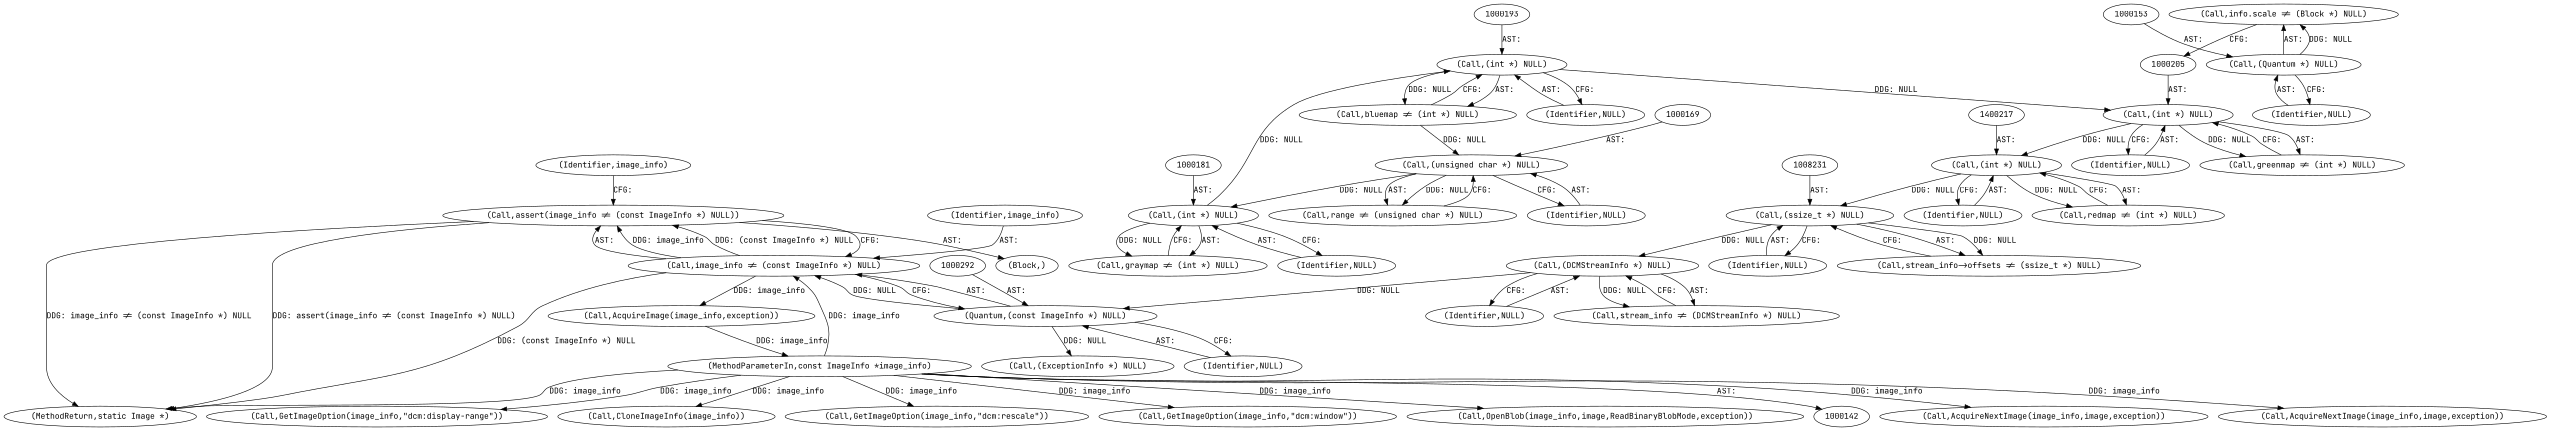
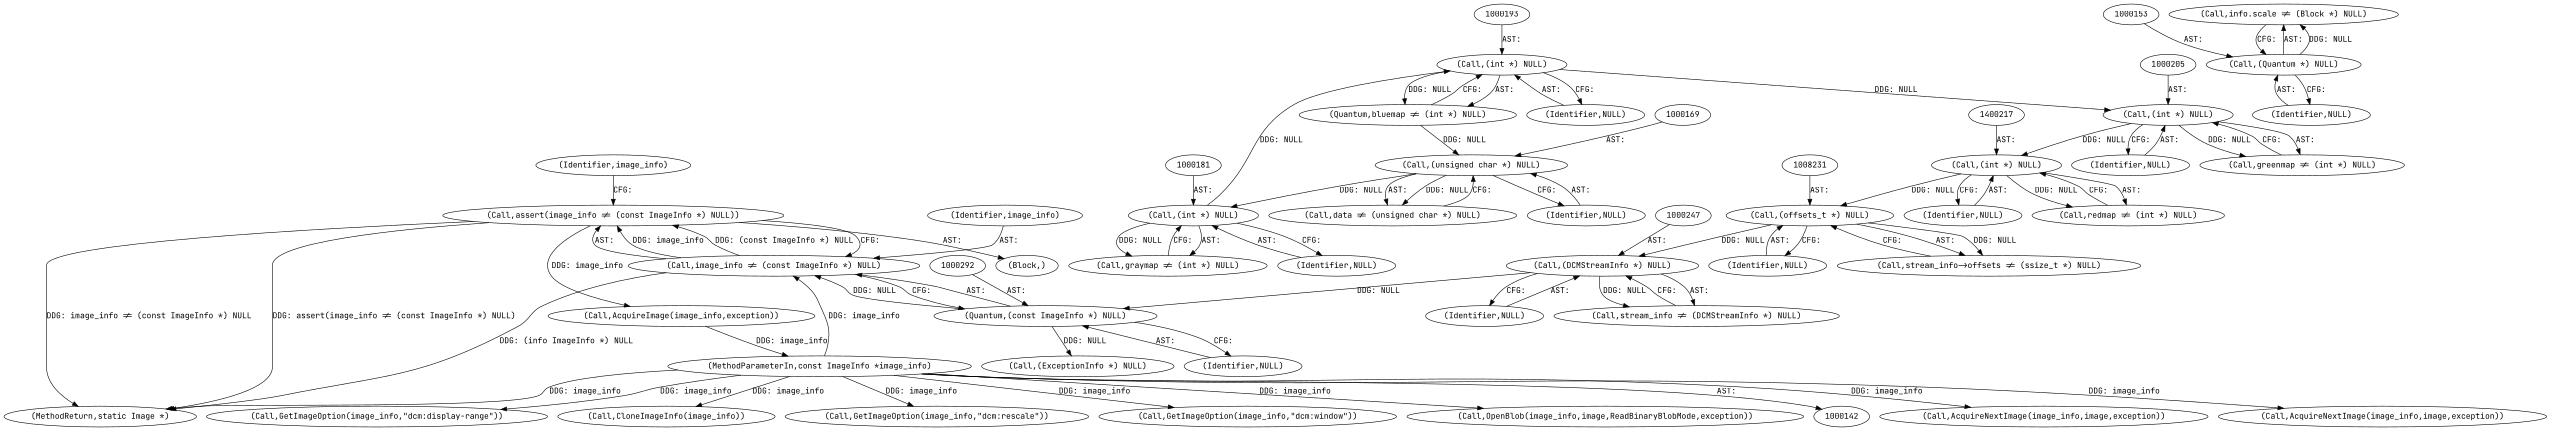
  digraph {
    fontname="JetBrains Mono"
    node [fontname="JetBrains Mono"]
    edge [fontname="JetBrains Mono"]
    n1 [label="(Call,assert(image_info != (const ImageInfo *) NULL))"]
    n2 [label="(Call,image_info != (const ImageInfo *) NULL)"]
    n3 [label="(Block,)"]
    n4 [label="(MethodReturn,static Image *)"]
    n5 [label="(Quantum,(const ImageInfo *) NULL)"]
    n6 [label="(Call,AcquireImage(image_info,exception))"]
    n7 [label="(Call,(ExceptionInfo *) NULL)"]
    n8 [label="(Identifier,NULL)"]
    n9 [label="(MethodParameterIn,const ImageInfo *image_info)"]
    n10 [label="(Call,AcquireNextImage(image_info,image,exception))"]
    n11 [label="(Call,AcquireNextImage(image_info,image,exception))"]
    n12 [label="(Call,GetImageOption(image_info,\"dcm:display-range\"))"]
    n13 [label="(Call,CloneImageInfo(image_info))"]
    n14 [label="(Call,GetImageOption(image_info,\"dcm:rescale\"))"]
    n15 [label="(Call,GetImageOption(image_info,\"dcm:window\"))"]
    n16 [label="(Call,OpenBlob(image_info,image,ReadBinaryBlobMode,exception))"]
    1000142
    n18 [label="(Call,(DCMStreamInfo *) NULL)"]
    n19 [label="(Call,stream_info != (DCMStreamInfo *) NULL)"]
    n20 [label="(Identifier,NULL)"]
-   n21 [label="(Call,(ssize_t *) NULL)"]
+   n21 [label="(Call,(offsets_t *) NULL)"]
    n22 [label="(Call,stream_info->offsets != (ssize_t *) NULL)"]
    n23 [label="(Identifier,NULL)"]
    n24 [label="(Call,(int *) NULL)"]
    n25 [label="(Call,redmap != (int *) NULL)"]
    n26 [label="(Identifier,NULL)"]
    n27 [label="(Call,(int *) NULL)"]
    n28 [label="(Call,greenmap != (int *) NULL)"]
    n29 [label="(Identifier,NULL)"]
    n30 [label="(Call,(int *) NULL)"]
    n31 [label="(Identifier,NULL)"]
-   n32 [label="(Call,bluemap != (int *) NULL)"]
+   n32 [label="(Quantum,bluemap != (int *) NULL)"]
    n33 [label="(Call,(unsigned char *) NULL)"]
    n34 [label="(Call,(int *) NULL)"]
    n35 [label="(Call,graymap != (int *) NULL)"]
    n36 [label="(Identifier,NULL)"]
    n37 [label="(Identifier,NULL)"]
-   n38 [label="(Call,range != (unsigned char *) NULL)"]
+   n38 [label="(Call,data != (unsigned char *) NULL)"]
    n39 [label="(Call,(Quantum *) NULL)"]
    n40 [label="(Identifier,NULL)"]
    n41 [label="(Call,info.scale != (Block *) NULL)"]
    n42 [label="(Identifier,image_info)"]
    n43 [label="(Identifier,image_info)"]
    1000292
+   1000247
    n46 [label=1008231]
    n47 [label=1400217]
    1000205
    1000193
    1000181
    1000169
    1000153
    n1 -> n2 [label="CFG: "]
    n1 -> n3 [label="AST: "]
    n1 -> n4 [label="DDG: image_info != (const ImageInfo *) NULL"]
    n1 -> n4 [label="DDG: assert(image_info != (const ImageInfo *) NULL)"]
    n2 -> n1 [label="AST: "]
    n2 -> n1 [label="DDG: image_info"]
    n2 -> n1 [label="DDG: (const ImageInfo *) NULL"]
-   n2 -> n4 [label="DDG: (const ImageInfo *) NULL"]
+   n2 -> n4 [label="DDG: (info ImageInfo *) NULL"]
    n2 -> n5 [label="CFG: "]
-   n2 -> n6 [label="DDG: image_info"]
+   n1 -> n6 [label="DDG: image_info"]
    n5 -> n2 [label="AST: "]
    n5 -> n2 [label="DDG: NULL"]
    n5 -> n7 [label="DDG: NULL"]
    n5 -> n8 [label="CFG: "]
    n6 -> n9 [label="DDG: image_info"]
    n8 -> n5 [label="AST: "]
    n9 -> n2 [label="DDG: image_info"]
    n9 -> n4 [label="DDG: image_info"]
    n9 -> n10 [label="DDG: image_info"]
    n9 -> n11 [label="DDG: image_info"]
    n9 -> n12 [label="DDG: image_info"]
    n9 -> n13 [label="DDG: image_info"]
    n9 -> n14 [label="DDG: image_info"]
    n9 -> n15 [label="DDG: image_info"]
    n9 -> n16 [label="DDG: image_info"]
    n9 -> 1000142 [label="AST: "]
    n18 -> n5 [label="DDG: NULL"]
    n18 -> n19 [label="AST: "]
    n18 -> n19 [label="DDG: NULL"]
    n18 -> n20 [label="CFG: "]
    n19 -> n18 [label="CFG: "]
    n20 -> n18 [label="AST: "]
    n21 -> n18 [label="DDG: NULL"]
    n21 -> n22 [label="AST: "]
    n21 -> n22 [label="DDG: NULL"]
    n21 -> n23 [label="CFG: "]
    n22 -> n21 [label="CFG: "]
    n23 -> n21 [label="AST: "]
    n24 -> n21 [label="DDG: NULL"]
    n24 -> n25 [label="AST: "]
    n24 -> n25 [label="DDG: NULL"]
    n24 -> n26 [label="CFG: "]
    n25 -> n24 [label="CFG: "]
    n26 -> n24 [label="AST: "]
    n27 -> n24 [label="DDG: NULL"]
    n27 -> n28 [label="AST: "]
    n27 -> n28 [label="DDG: NULL"]
    n27 -> n29 [label="CFG: "]
    n28 -> n27 [label="CFG: "]
    n29 -> n27 [label="AST: "]
    n30 -> n27 [label="DDG: NULL"]
    n30 -> n31 [label="CFG: "]
    n30 -> n32 [label="AST: "]
    n30 -> n32 [label="DDG: NULL"]
    n31 -> n30 [label="AST: "]
    n32 -> n30 [label="CFG: "]
    n32 -> n33 [label="DDG: NULL"]
    n33 -> n34 [label="DDG: NULL"]
    n33 -> n37 [label="CFG: "]
    n33 -> n38 [label="AST: "]
    n33 -> n38 [label="DDG: NULL"]
    n34 -> n30 [label="DDG: NULL"]
    n34 -> n35 [label="AST: "]
    n34 -> n35 [label="DDG: NULL"]
    n34 -> n36 [label="CFG: "]
    n35 -> n34 [label="CFG: "]
    n36 -> n34 [label="AST: "]
    n37 -> n33 [label="AST: "]
    n38 -> n33 [label="CFG: "]
    n39 -> n40 [label="CFG: "]
    n39 -> n41 [label="AST: "]
    n39 -> n41 [label="DDG: NULL"]
    n40 -> n39 [label="AST: "]
-   n41 -> 1000205 [label="CFG: "]
+   n41 -> n39 [label="CFG: "]
    n42 -> n2 [label="AST: "]
    n43 -> n1 [label="CFG: "]
    1000292 -> n5 [label="AST: "]
+   1000247 -> n18 [label="AST: "]
    n46 -> n21 [label="AST: "]
    n47 -> n24 [label="AST: "]
    1000205 -> n27 [label="AST: "]
    1000193 -> n30 [label="AST: "]
    1000181 -> n34 [label="AST: "]
    1000169 -> n33 [label="AST: "]
    1000153 -> n39 [label="AST: "]
  }
